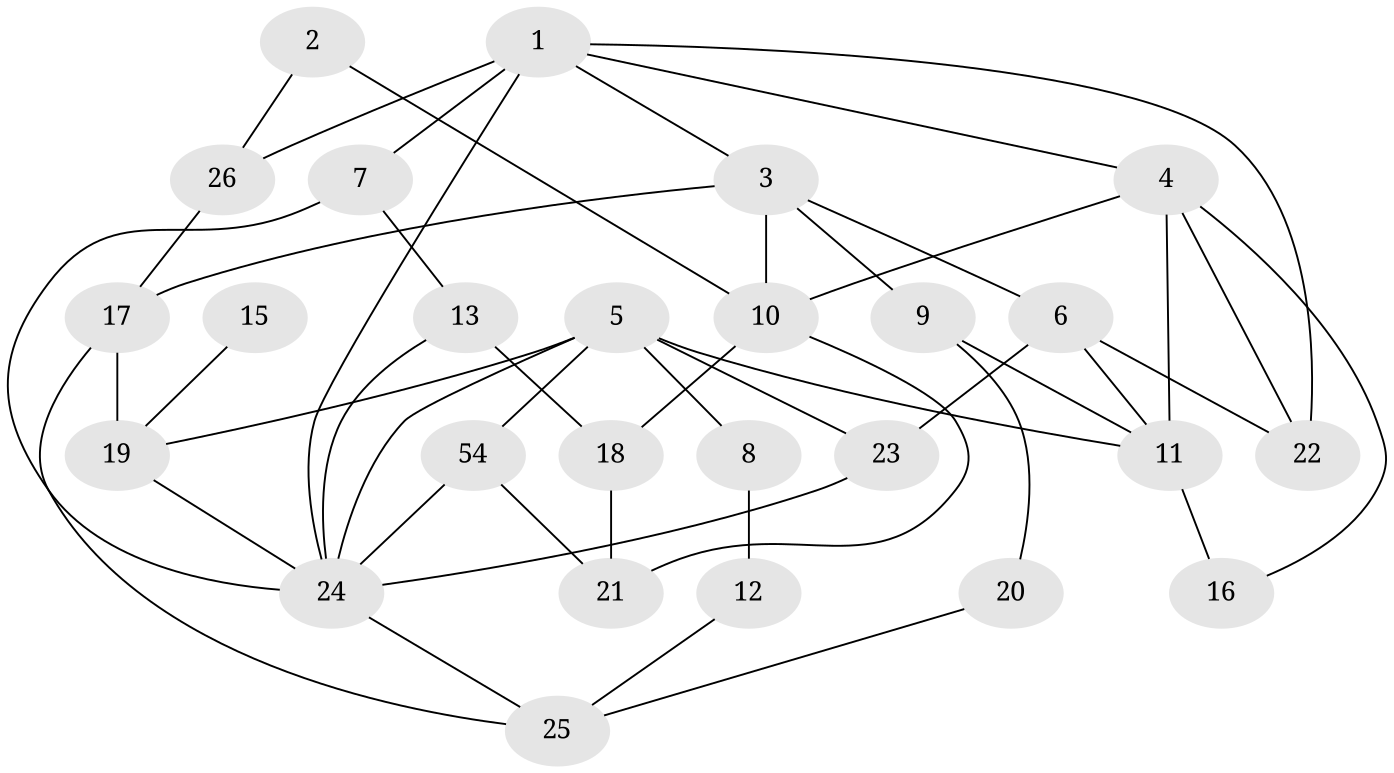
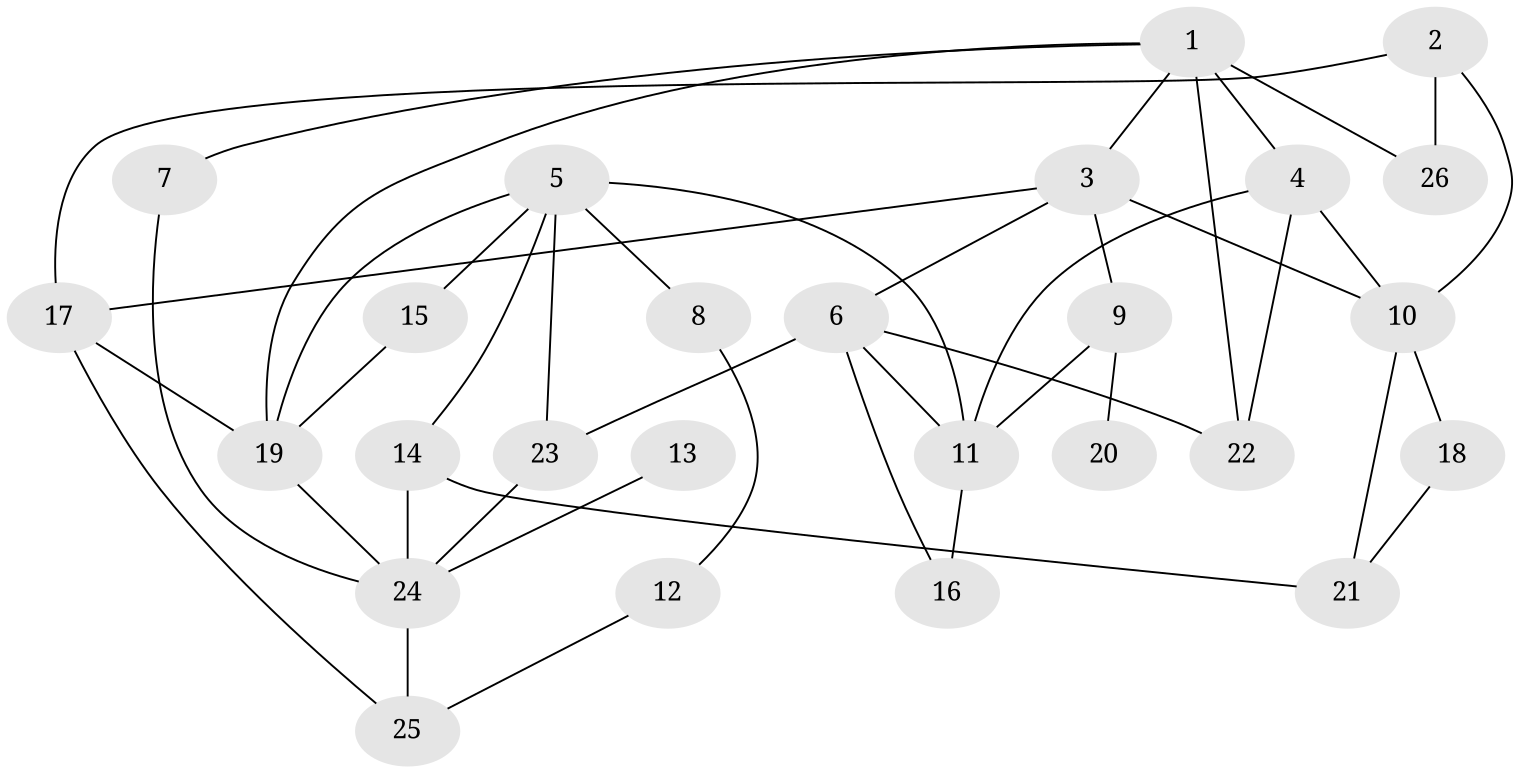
  graph {
    fontname="Noto Serif"
    node [color=gray90 fontname="Noto Serif" style=filled]
    edge [fontname="Noto Serif" weight=1.0]
    1
    3
    4
    7
    19
    22
    26
    17
    6
    9
    10
    11
    16
    5
    8
-   14 [label=54]
+   14
    15
    23
    13
    24
    2
    25
    18
    21
    20
    12
    1 -- 3
    1 -- 4
    1 -- 7
-   1 -- 24
+   1 -- 19
    1 -- 22
    1 -- 26 [weight=2.0]
    3 -- 17
    3 -- 6
    3 -- 9
    3 -- 10
    4 -- 22
    4 -- 10
    4 -- 11
-   4 -- 16
-   7 -- 13 [weight=2.0]
+   6 -- 16
    7 -- 24
    19 -- 24
    17 -- 19
    17 -- 25
    6 -- 22
    6 -- 11
    6 -- 23
    9 -- 11
    9 -- 20
    10 -- 18
    10 -- 21
    11 -- 16
    5 -- 19
    5 -- 11
    5 -- 8
    5 -- 14
-   5 -- 24
+   5 -- 15
    5 -- 23
    8 -- 12
    14 -- 24
    14 -- 21
    15 -- 19
    23 -- 24
    13 -- 24
-   13 -- 18
    24 -- 25
    2 -- 26
-   26 -- 17
+   2 -- 17
    2 -- 10
    18 -- 21
-   20 -- 25
    12 -- 25
  }
